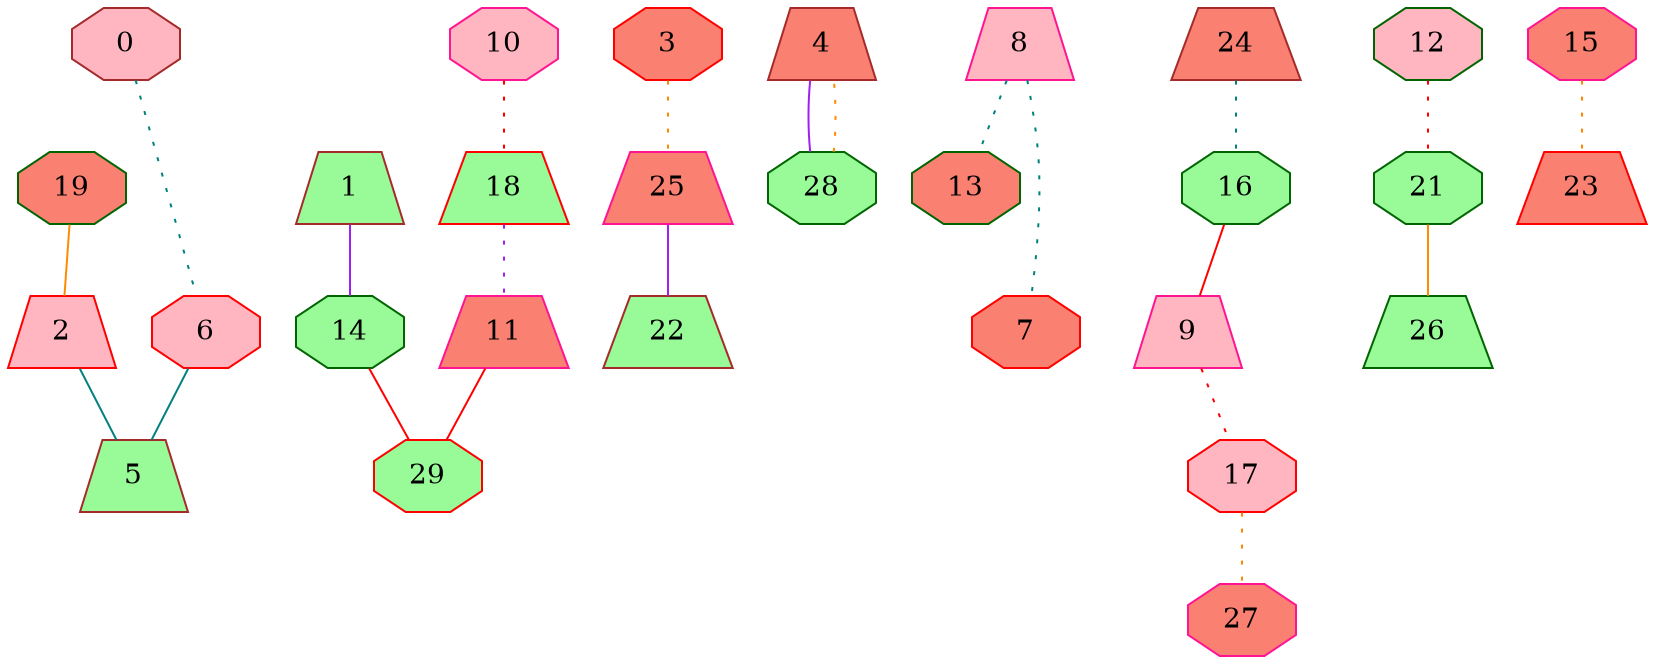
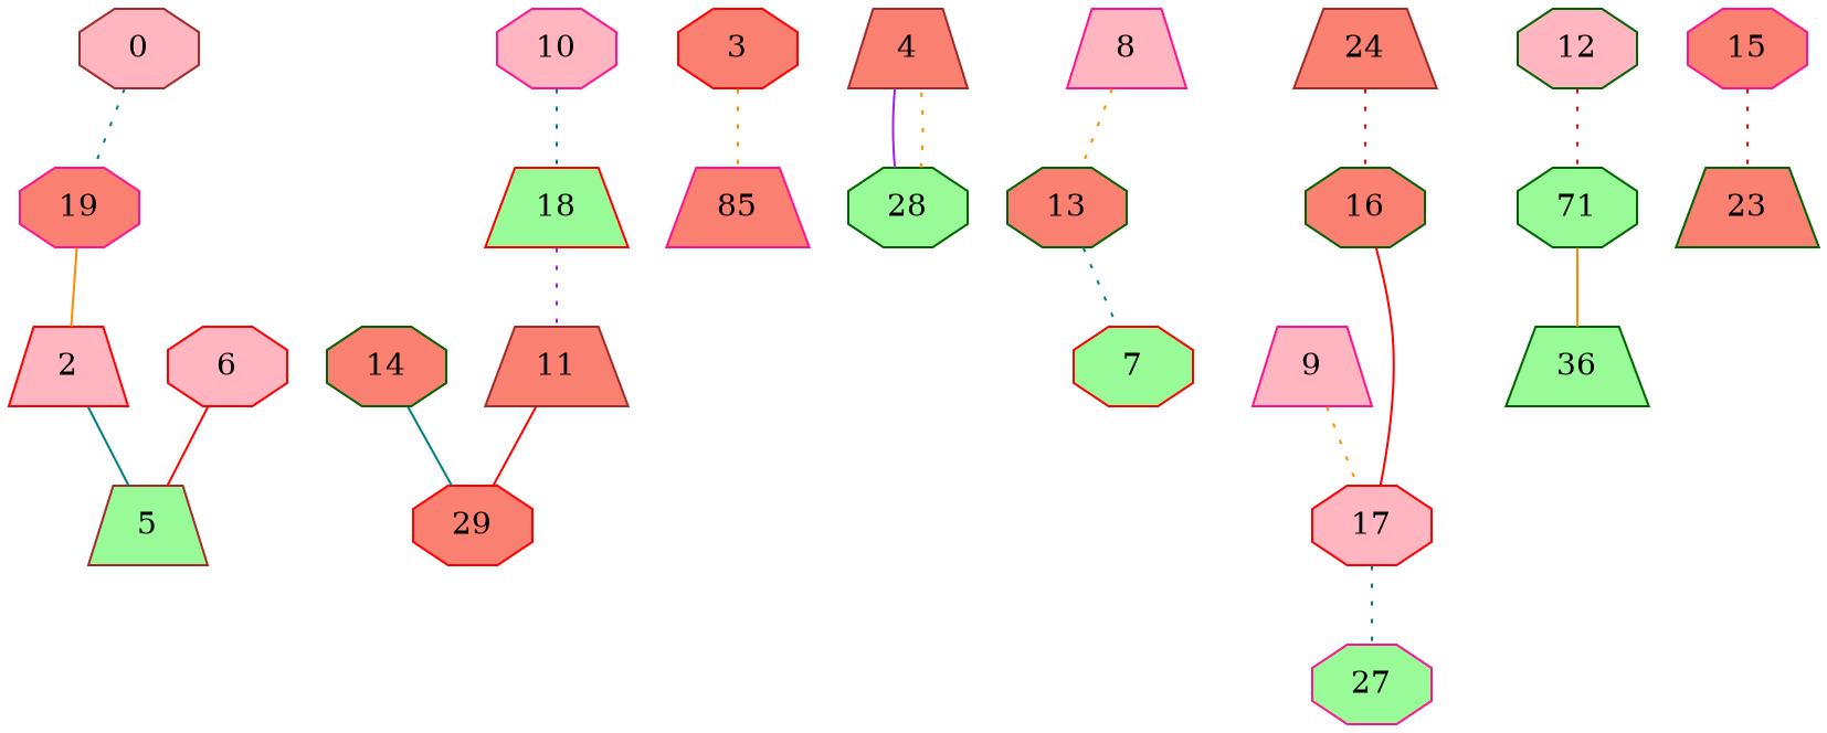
  graph {
    node [color=darkgreen fillcolor=salmon shape=octagon style=filled]
    edge [color=red style=dotted]
    0 [color=brown fillcolor=lightpink]
-   19
+   19 [color=deeppink]
    2 [color=red fillcolor=lightpink shape=trapezium]
    5 [color=brown fillcolor=palegreen shape=trapezium]
-   1 [color=brown fillcolor=palegreen shape=trapezium]
-   14 [fillcolor=palegreen]
-   29 [color=red fillcolor=palegreen]
+   14
+   29 [color=red]
    6 [color=red fillcolor=lightpink]
    3 [color=red]
-   25 [color=deeppink shape=trapezium]
-   22 [color=brown fillcolor=palegreen shape=trapezium]
+   25 [color=deeppink shape=trapezium label=85]
    4 [color=brown shape=trapezium]
    28 [fillcolor=palegreen]
    8 [color=deeppink fillcolor=lightpink shape=trapezium]
    13
-   7 [color=red]
+   7 [color=red fillcolor=palegreen]
    9 [color=deeppink fillcolor=lightpink shape=trapezium]
    17 [color=red fillcolor=lightpink]
-   27 [color=deeppink]
+   27 [color=deeppink fillcolor=palegreen]
    10 [color=deeppink fillcolor=lightpink]
    18 [color=red fillcolor=palegreen shape=trapezium]
-   11 [color=deeppink shape=trapezium]
+   11 [color=brown shape=trapezium]
    12 [fillcolor=lightpink]
-   21 [fillcolor=palegreen]
-   26 [fillcolor=palegreen shape=trapezium]
+   21 [fillcolor=palegreen label=71]
+   26 [fillcolor=palegreen shape=trapezium label=36]
    15 [color=deeppink]
-   23 [color=red shape=trapezium]
-   16 [fillcolor=palegreen]
+   23 [shape=trapezium]
+   16
    24 [color=brown shape=trapezium]
-   0 -- 6 [color=teal]
+   0 -- 19 [color=teal]
    19 -- 2 [color=darkorange style=solid]
    2 -- 5 [color=teal style=solid]
-   1 -- 14 [color=purple style=solid]
-   14 -- 29 [style=solid]
-   6 -- 5 [color=teal style=solid]
+   14 -- 29 [color=teal style=solid]
+   6 -- 5 [style=solid]
    3 -- 25 [color=darkorange]
-   25 -- 22 [color=purple style=solid]
    4 -- 28 [color=purple style=solid]
    28 -- 4 [color=darkorange]
-   8 -- 13 [color=teal]
-   8 -- 7 [color=teal]
-   9 -- 17
-   17 -- 27 [color=darkorange]
-   10 -- 18
+   8 -- 13 [color=darkorange]
+   13 -- 7 [color=teal]
+   9 -- 17 [color=darkorange]
+   17 -- 27 [color=teal]
+   10 -- 18 [color=teal]
    18 -- 11 [color=purple]
    11 -- 29 [style=solid]
    12 -- 21
    21 -- 26 [color=darkorange style=solid]
-   15 -- 23 [color=darkorange]
-   16 -- 9 [style=solid]
-   24 -- 16 [color=teal]
+   15 -- 23
+   16 -- 17 [style=solid]
+   24 -- 16
  }
